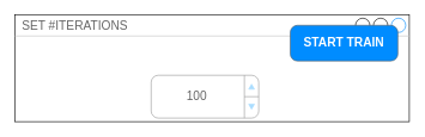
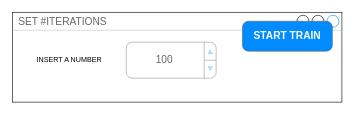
  <mxCell id="0" />
  <mxCell id="1" parent="0" />
  <mxCell id="2" value="SET #ITERATIONS" style="strokeWidth=1;shadow=0;dashed=0;align=center;html=1;shape=mxgraph.mockup.containers.window;align=left;verticalAlign=top;spacingLeft=8;strokeColor2=#008cff;strokeColor3=#c4c4c4;fontColor=#666666;mainText=;fontSize=17;labelBackgroundColor=none;whiteSpace=wrap;" vertex="1" parent="1"><mxGeometry x="20" y="20" width="550" height="150" as="geometry" /></mxCell>
- <mxCell id="3" value="&lt;table cellpadding=&quot;0&quot; cellspacing=&quot;0&quot; style=&quot;width:100%;height:100%;&quot;&gt;&lt;tbody&gt;&lt;tr&gt;&lt;td style=&quot;width:85%&quot;&gt;100&lt;/td&gt;&lt;td style=&quot;width:15%&quot;&gt;&lt;/td&gt;&lt;/tr&gt;&lt;/tbody&gt;&lt;/table&gt;" style="strokeWidth=1;shadow=0;dashed=0;align=center;html=1;shape=mxgraph.mockup.forms.spinner;strokeColor=#999999;spinLayout=right;spinStyle=normal;adjStyle=triangle;fillColor=#aaddff;fontSize=17;fontColor=#666666;mainText=;html=1;overflow=fill;" vertex="1" parent="1"><mxGeometry x="210" y="105" width="150" height="60" as="geometry" /></mxCell>
+ <mxCell id="3" value="&lt;table cellpadding=&quot;0&quot; cellspacing=&quot;0&quot; style=&quot;width:100%;height:100%;&quot;&gt;&lt;tbody&gt;&lt;tr&gt;&lt;td style=&quot;width:85%&quot;&gt;100&lt;/td&gt;&lt;td style=&quot;width:15%&quot;&gt;&lt;/td&gt;&lt;/tr&gt;&lt;/tbody&gt;&lt;/table&gt;" style="strokeWidth=1;shadow=0;dashed=0;align=center;html=1;shape=mxgraph.mockup.forms.spinner;strokeColor=#999999;spinLayout=right;spinStyle=normal;adjStyle=triangle;fillColor=#aaddff;fontSize=17;fontColor=#666666;mainText=;html=1;overflow=fill;" vertex="1" parent="1"><mxGeometry x="210" y="70" width="150" height="60" as="geometry" /></mxCell>
+ <mxCell id="4" value="INSERT A NUMBER" style="text;html=1;strokeColor=none;fillColor=none;align=center;verticalAlign=middle;whiteSpace=wrap;rounded=0;" vertex="1" parent="1"><mxGeometry x="40" y="85" width="150" height="30" as="geometry" /></mxCell>
  <mxCell id="5" value="START TRAIN" style="strokeWidth=1;shadow=0;dashed=0;align=center;html=1;shape=mxgraph.mockup.buttons.button;strokeColor=#666666;fontColor=#ffffff;mainText=;buttonStyle=round;fontSize=17;fontStyle=1;fillColor=#008cff;whiteSpace=wrap;" vertex="1" parent="1"><mxGeometry x="404" y="35" width="150" height="50" as="geometry" /></mxCell>
